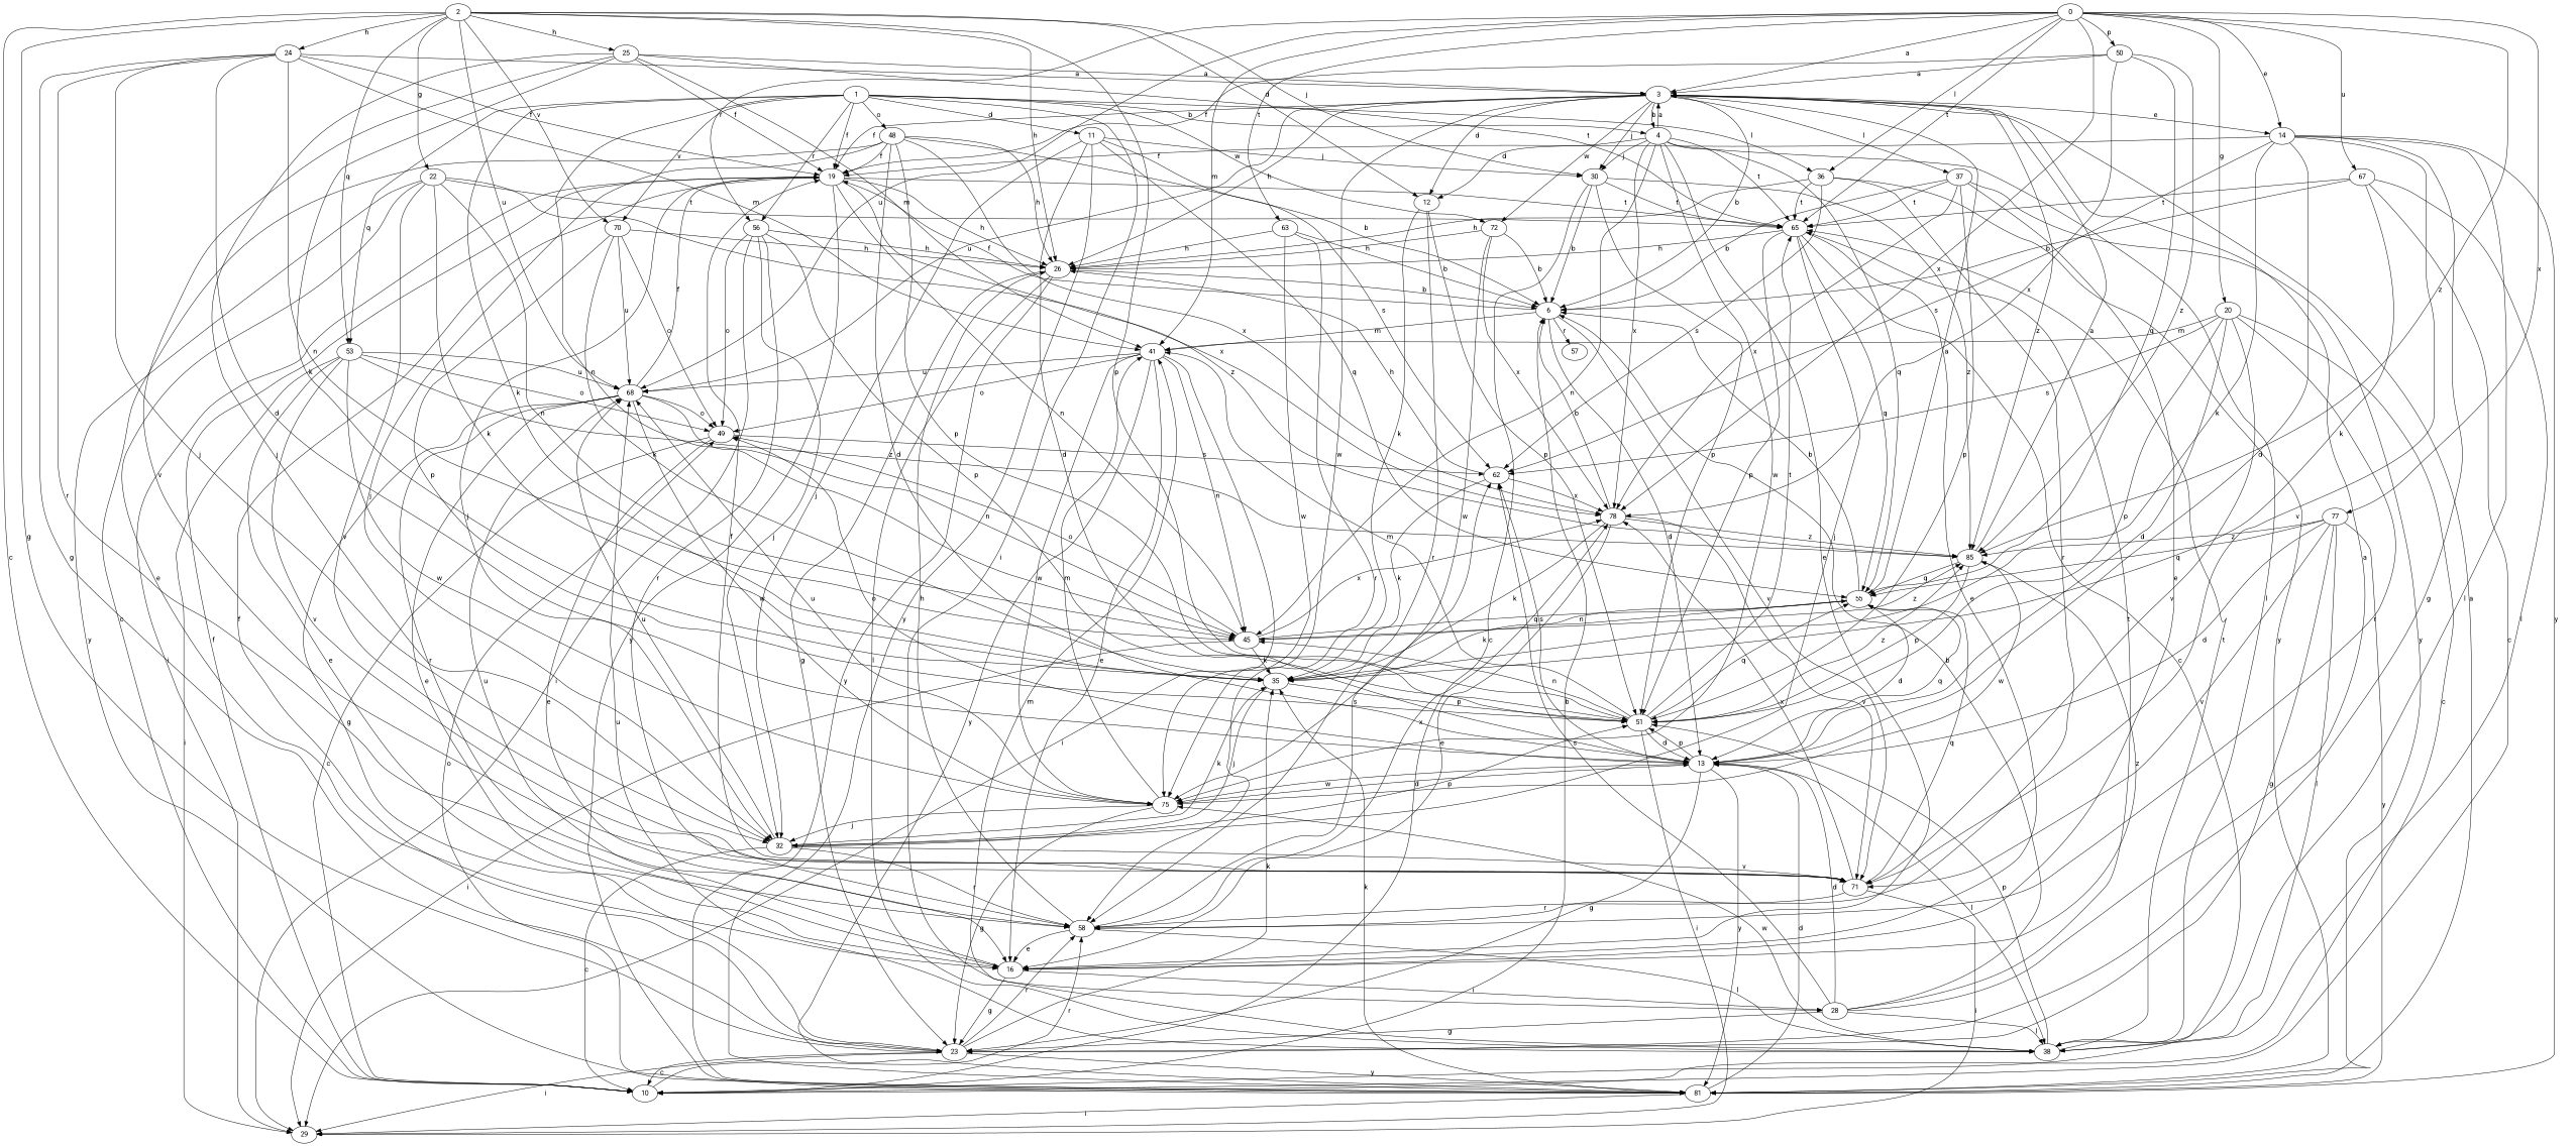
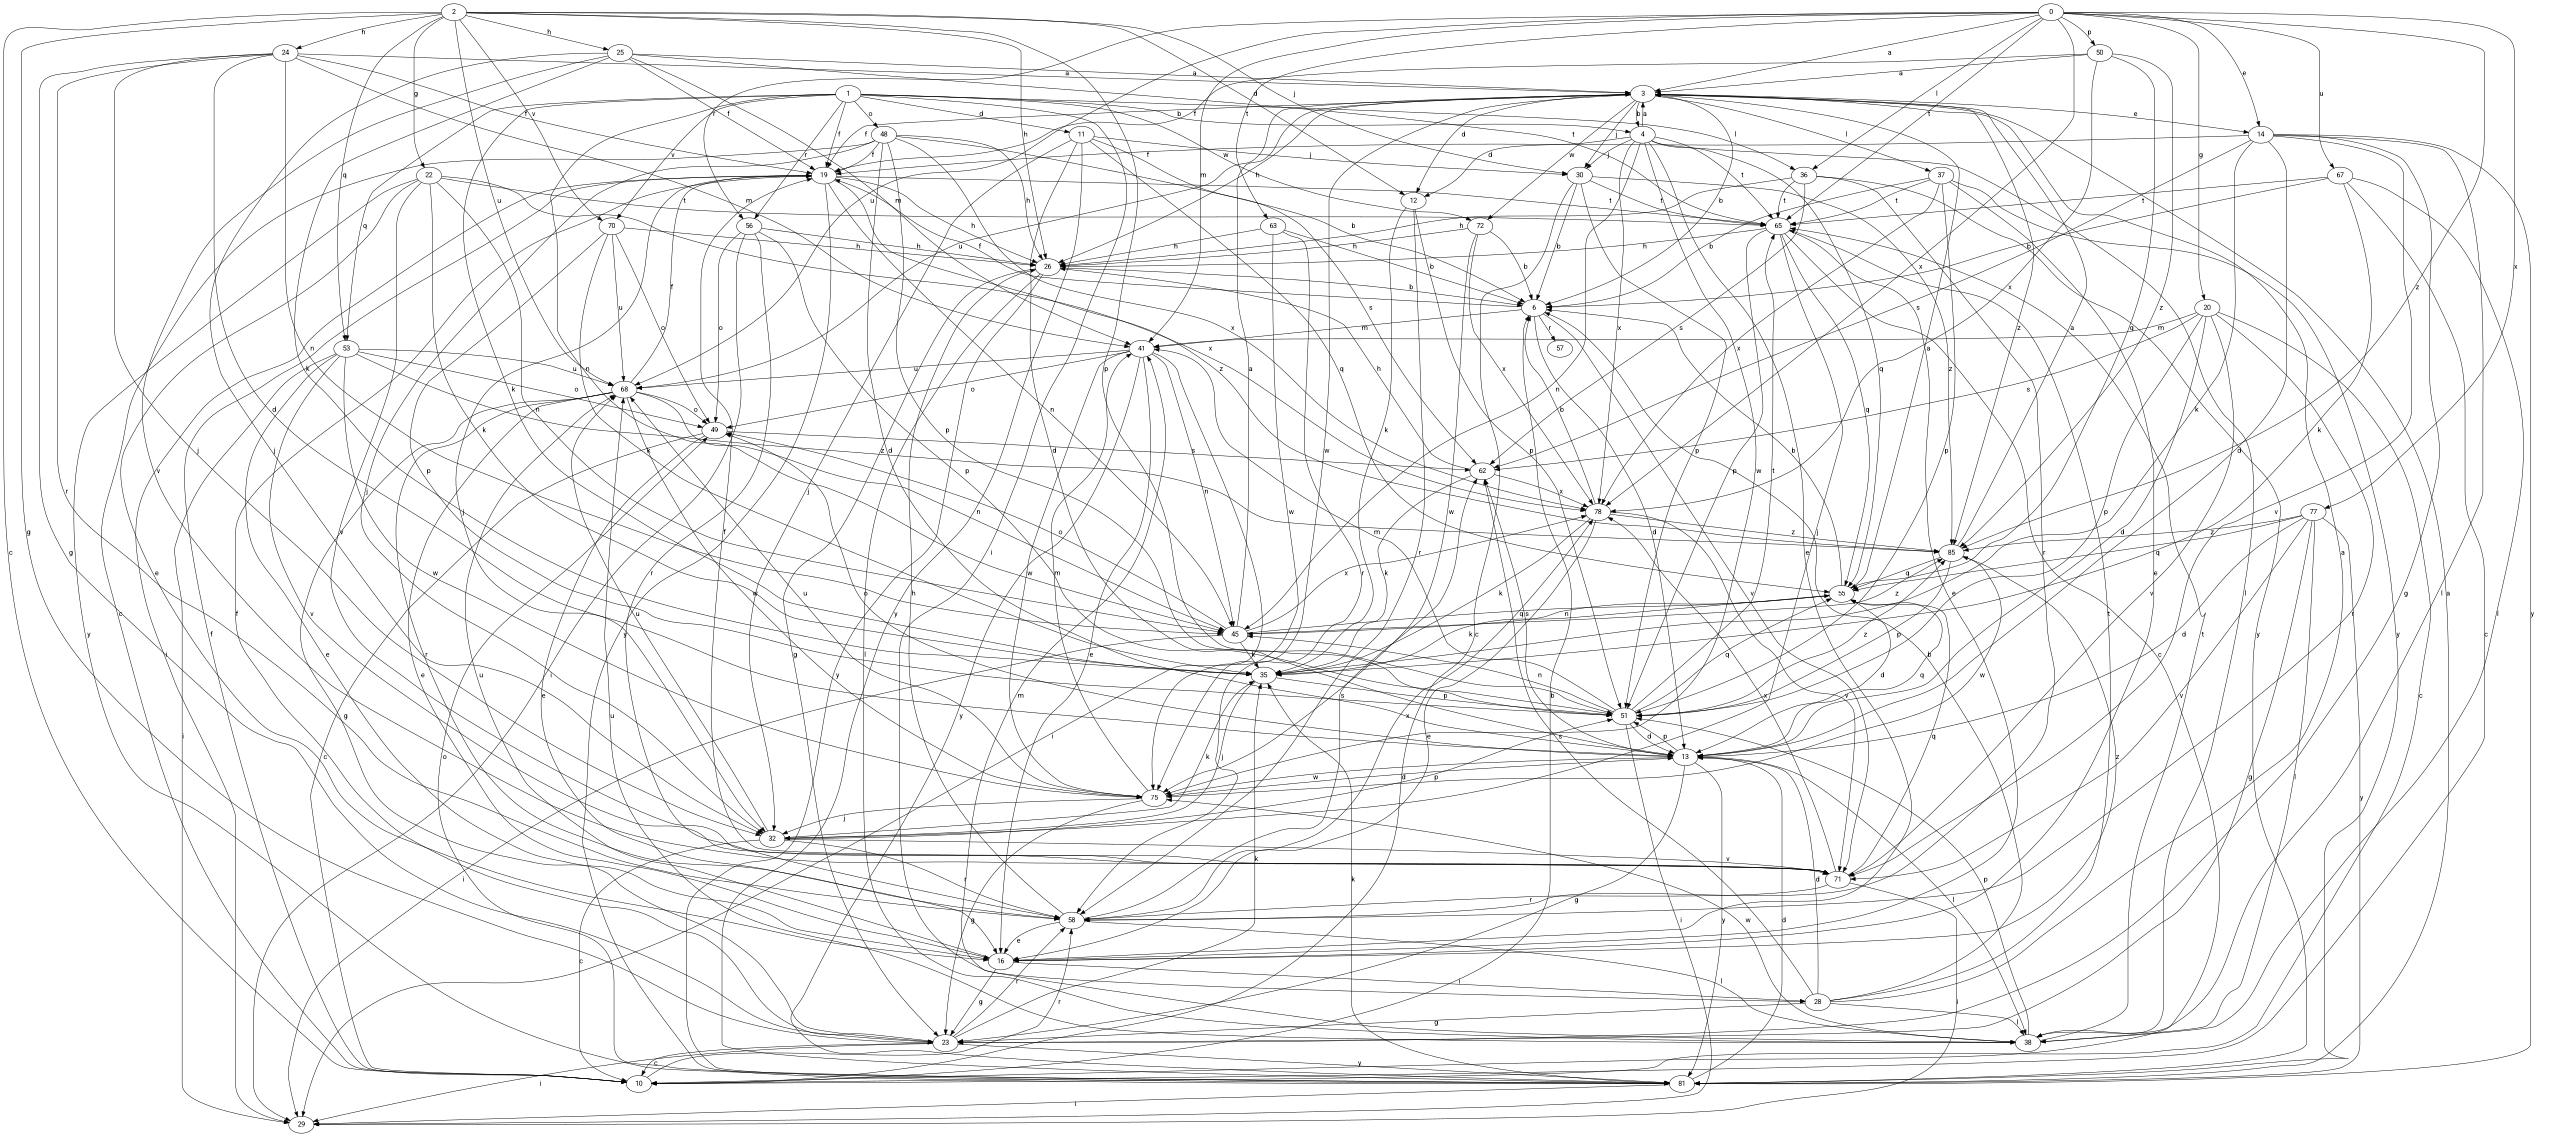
  strict digraph {
    fontname=Roboto
    node [fontname=Roboto]
    edge [fontname=Roboto]
    0
    3
    14
    20
    36
    41
    50
    56
    63
    65
    67
    68
    77
    78
    85
    4
    19
    72
    12
    26
    30
    6
    37
    75
    35
    23
    38
    13
    71
    62
    81
    10
    51
    58
    45
    16
    49
    29
    55
    32
    1
    11
    28
    48
    53
    70
    2
    22
    24
    25
    57
    0 -> 3 [label=a]
    0 -> 14 [label=e]
    0 -> 20 [label=g]
    0 -> 36 [label=l]
    0 -> 41 [label=m]
    0 -> 50 [label=p]
    0 -> 56 [label=r]
    0 -> 63 [label=t]
    0 -> 65 [label=t]
    0 -> 67 [label=u]
    0 -> 68 [label=u]
    0 -> 77 [label=x]
    0 -> 78 [label=x]
    0 -> 85 [label=z]
    3 -> 14 [label=e]
    3 -> 68 [label=u]
    3 -> 85 [label=z]
    3 -> 4 [label=b]
    3 -> 19 [label=f]
    3 -> 72 [label=w]
    3 -> 12 [label=d]
    3 -> 26 [label=h]
    3 -> 30 [label=j]
    3 -> 6 [label=b]
    3 -> 37 [label=l]
    3 -> 75 [label=w]
    14 -> 19 [label=f]
    14 -> 35 [label=k]
    14 -> 23 [label=g]
    14 -> 38 [label=l]
    14 -> 13 [label=d]
    14 -> 71 [label=v]
    14 -> 62 [label=s]
    14 -> 81 [label=y]
    20 -> 41 [label=m]
    20 -> 13 [label=d]
    20 -> 71 [label=v]
    20 -> 62 [label=s]
    20 -> 10 [label=c]
    20 -> 51 [label=p]
    20 -> 58 [label=r]
    36 -> 65 [label=t]
    36 -> 26 [label=h]
    36 -> 62 [label=s]
    36 -> 81 [label=y]
    36 -> 58 [label=r]
    41 -> 68 [label=u]
    41 -> 75 [label=w]
    41 -> 81 [label=y]
    41 -> 45 [label=n]
    41 -> 16 [label=e]
    41 -> 49 [label=o]
    41 -> 29 [label=i]
    50 -> 3 [label=a]
    50 -> 78 [label=x]
    50 -> 85 [label=z]
    50 -> 19 [label=f]
    50 -> 55 [label=q]
    56 -> 26 [label=h]
    56 -> 51 [label=p]
    56 -> 58 [label=r]
    56 -> 49 [label=o]
    56 -> 29 [label=i]
-   56 -> 32 [label=j]
    63 -> 26 [label=h]
    63 -> 6 [label=b]
    63 -> 75 [label=w]
    63 -> 58 [label=r]
    65 -> 26 [label=h]
    65 -> 10 [label=c]
    65 -> 51 [label=p]
    65 -> 16 [label=e]
    65 -> 55 [label=q]
    65 -> 32 [label=j]
    67 -> 65 [label=t]
    67 -> 6 [label=b]
    67 -> 35 [label=k]
    67 -> 38 [label=l]
    67 -> 10 [label=c]
    68 -> 19 [label=f]
    68 -> 75 [label=w]
    68 -> 23 [label=g]
    68 -> 58 [label=r]
    68 -> 45 [label=n]
    68 -> 16 [label=e]
    68 -> 49 [label=o]
    77 -> 85 [label=z]
    77 -> 23 [label=g]
    77 -> 38 [label=l]
    77 -> 13 [label=d]
    77 -> 71 [label=v]
    77 -> 81 [label=y]
    77 -> 55 [label=q]
    78 -> 85 [label=z]
    78 -> 6 [label=b]
    78 -> 35 [label=k]
    78 -> 71 [label=v]
    78 -> 16 [label=e]
    85 -> 3 [label=a]
    85 -> 75 [label=w]
    85 -> 51 [label=p]
    85 -> 55 [label=q]
    4 -> 3 [label=a]
    4 -> 65 [label=t]
    4 -> 78 [label=x]
    4 -> 12 [label=d]
    4 -> 30 [label=j]
    4 -> 75 [label=w]
    4 -> 38 [label=l]
    4 -> 45 [label=n]
    4 -> 16 [label=e]
    4 -> 55 [label=q]
    19 -> 65 [label=t]
    19 -> 85 [label=z]
    19 -> 26 [label=h]
    19 -> 81 [label=y]
    19 -> 45 [label=n]
    19 -> 29 [label=i]
    19 -> 32 [label=j]
    72 -> 78 [label=x]
    72 -> 26 [label=h]
    72 -> 6 [label=b]
    72 -> 75 [label=w]
    12 -> 35 [label=k]
    12 -> 51 [label=p]
    12 -> 58 [label=r]
    26 -> 6 [label=b]
    26 -> 23 [label=g]
    26 -> 38 [label=l]
    26 -> 81 [label=y]
    30 -> 65 [label=t]
    30 -> 85 [label=z]
    30 -> 6 [label=b]
    30 -> 10 [label=c]
    30 -> 51 [label=p]
    6 -> 41 [label=m]
    6 -> 19 [label=f]
    6 -> 13 [label=d]
    6 -> 71 [label=v]
    6 -> 57 [label=r]
    37 -> 65 [label=t]
    37 -> 78 [label=x]
    37 -> 6 [label=b]
    37 -> 81 [label=y]
    37 -> 51 [label=p]
    37 -> 16 [label=e]
    75 -> 41 [label=m]
    75 -> 68 [label=u]
    75 -> 23 [label=g]
    75 -> 13 [label=d]
    75 -> 32 [label=j]
    35 -> 51 [label=p]
    35 -> 32 [label=j]
    23 -> 19 [label=f]
    23 -> 35 [label=k]
    23 -> 81 [label=y]
    23 -> 10 [label=c]
    23 -> 58 [label=r]
    23 -> 29 [label=i]
    38 -> 41 [label=m]
    38 -> 65 [label=t]
    38 -> 68 [label=u]
    38 -> 75 [label=w]
    38 -> 51 [label=p]
    13 -> 75 [label=w]
    13 -> 23 [label=g]
    13 -> 38 [label=l]
    13 -> 62 [label=s]
    13 -> 81 [label=y]
    13 -> 51 [label=p]
    13 -> 49 [label=o]
    13 -> 55 [label=q]
    71 -> 78 [label=x]
    71 -> 19 [label=f]
    71 -> 58 [label=r]
    71 -> 29 [label=i]
    71 -> 55 [label=q]
    62 -> 78 [label=x]
    62 -> 26 [label=h]
    62 -> 35 [label=k]
    81 -> 3 [label=a]
    81 -> 35 [label=k]
    81 -> 13 [label=d]
    81 -> 49 [label=o]
    81 -> 29 [label=i]
    10 -> 19 [label=f]
    10 -> 6 [label=b]
    10 -> 58 [label=r]
    51 -> 41 [label=m]
    51 -> 65 [label=t]
    51 -> 85 [label=z]
    51 -> 13 [label=d]
    51 -> 45 [label=n]
    51 -> 29 [label=i]
    51 -> 55 [label=q]
    58 -> 78 [label=x]
    58 -> 26 [label=h]
    58 -> 38 [label=l]
    58 -> 62 [label=s]
    58 -> 16 [label=e]
+   45 -> 3 [label=a]
    45 -> 78 [label=x]
    45 -> 85 [label=z]
    45 -> 35 [label=k]
    45 -> 49 [label=o]
    45 -> 29 [label=i]
    45 -> 55 [label=q]
    16 -> 68 [label=u]
    16 -> 85 [label=z]
    16 -> 23 [label=g]
    16 -> 28 [label=i]
    49 -> 62 [label=s]
    49 -> 10 [label=c]
    49 -> 16 [label=e]
    55 -> 3 [label=a]
    55 -> 6 [label=b]
    55 -> 35 [label=k]
    55 -> 13 [label=d]
    55 -> 45 [label=n]
    32 -> 68 [label=u]
    32 -> 35 [label=k]
    32 -> 71 [label=v]
    32 -> 10 [label=c]
    32 -> 51 [label=p]
    32 -> 58 [label=r]
    1 -> 36 [label=l]
    1 -> 56 [label=r]
    1 -> 4 [label=b]
    1 -> 19 [label=f]
    1 -> 72 [label=w]
    1 -> 35 [label=k]
    1 -> 45 [label=n]
    1 -> 11 [label=d]
    1 -> 28 [label=i]
    1 -> 48 [label=o]
    1 -> 53 [label=q]
    1 -> 70 [label=v]
    11 -> 30 [label=j]
    11 -> 13 [label=d]
    11 -> 62 [label=s]
    11 -> 81 [label=y]
    11 -> 55 [label=q]
    11 -> 32 [label=j]
    28 -> 3 [label=a]
    28 -> 65 [label=t]
    28 -> 6 [label=b]
    28 -> 23 [label=g]
    28 -> 38 [label=l]
    28 -> 13 [label=d]
    28 -> 62 [label=s]
    48 -> 78 [label=x]
    48 -> 19 [label=f]
    48 -> 26 [label=h]
    48 -> 6 [label=b]
    48 -> 13 [label=d]
    48 -> 10 [label=c]
    48 -> 51 [label=p]
    48 -> 32 [label=j]
    53 -> 68 [label=u]
    53 -> 85 [label=z]
    53 -> 75 [label=w]
    53 -> 71 [label=v]
    53 -> 16 [label=e]
    53 -> 49 [label=o]
    53 -> 29 [label=i]
    70 -> 68 [label=u]
    70 -> 26 [label=h]
    70 -> 35 [label=k]
    70 -> 51 [label=p]
    70 -> 49 [label=o]
    2 -> 68 [label=u]
    2 -> 12 [label=d]
    2 -> 26 [label=h]
    2 -> 30 [label=j]
    2 -> 23 [label=g]
    2 -> 10 [label=c]
    2 -> 51 [label=p]
    2 -> 53 [label=q]
    2 -> 70 [label=v]
    2 -> 22 [label=g]
    2 -> 24 [label=h]
    2 -> 25 [label=h]
    22 -> 65 [label=t]
    22 -> 78 [label=x]
    22 -> 35 [label=k]
    22 -> 71 [label=v]
    22 -> 81 [label=y]
    22 -> 45 [label=n]
    22 -> 16 [label=e]
    24 -> 3 [label=a]
    24 -> 41 [label=m]
    24 -> 19 [label=f]
    24 -> 23 [label=g]
    24 -> 13 [label=d]
    24 -> 58 [label=r]
    24 -> 45 [label=n]
    24 -> 32 [label=j]
    25 -> 3 [label=a]
    25 -> 41 [label=m]
    25 -> 65 [label=t]
    25 -> 19 [label=f]
    25 -> 35 [label=k]
    25 -> 71 [label=v]
    25 -> 32 [label=j]
  }
